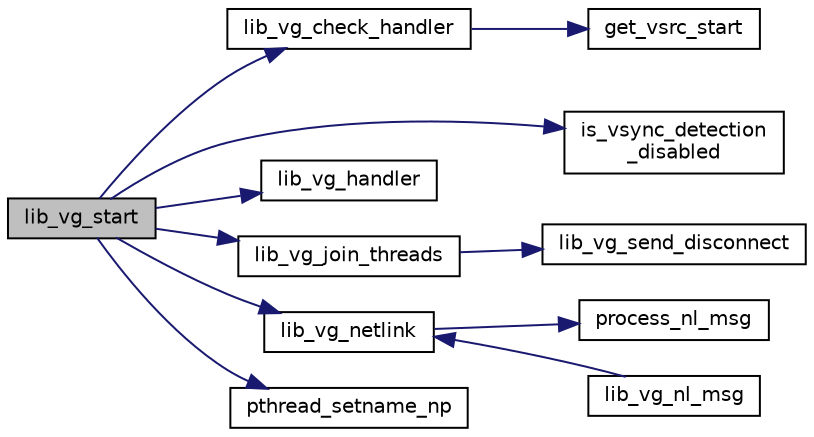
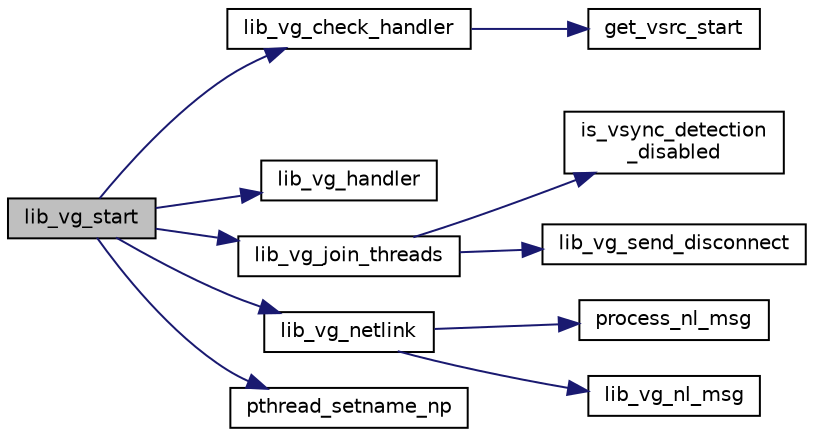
  digraph {
    rankdir=LR
    node [color=black fontname=Helvetica fontsize=10 shape=record]
    edge [color=midnightblue fontname=Helvetica fontsize=10 labelfontname=Helvetica labelfontsize=10 style=solid]
    n1 [fillcolor=grey75 fontcolor=black height=0.2 label=lib_vg_start style=filled width=0.4]
    n2 [height=0.2 label="is_vsync_detection\l_disabled" width=0.4]
    n3 [height=0.2 label=lib_vg_check_handler width=0.4]
    n4 [height=0.2 label=lib_vg_handler width=0.4]
    n5 [height=0.2 label=lib_vg_join_threads width=0.4]
    n6 [height=0.2 label=lib_vg_netlink width=0.4]
    n7 [height=0.2 label=pthread_setname_np width=0.4]
    n8 [height=0.2 label=get_vsrc_start width=0.4]
    n9 [height=0.2 label=lib_vg_send_disconnect width=0.4]
    n10 [height=0.2 label=lib_vg_nl_msg width=0.4]
    n11 [height=0.2 label=process_nl_msg width=0.4]
-   n1 -> n2
+   n5 -> n2
    n1 -> n3
    n1 -> n4
    n1 -> n5
    n1 -> n6
    n1 -> n7
    n3 -> n8
    n5 -> n9
-   n10 -> n6
+   n6 -> n10
    n6 -> n11
  }
